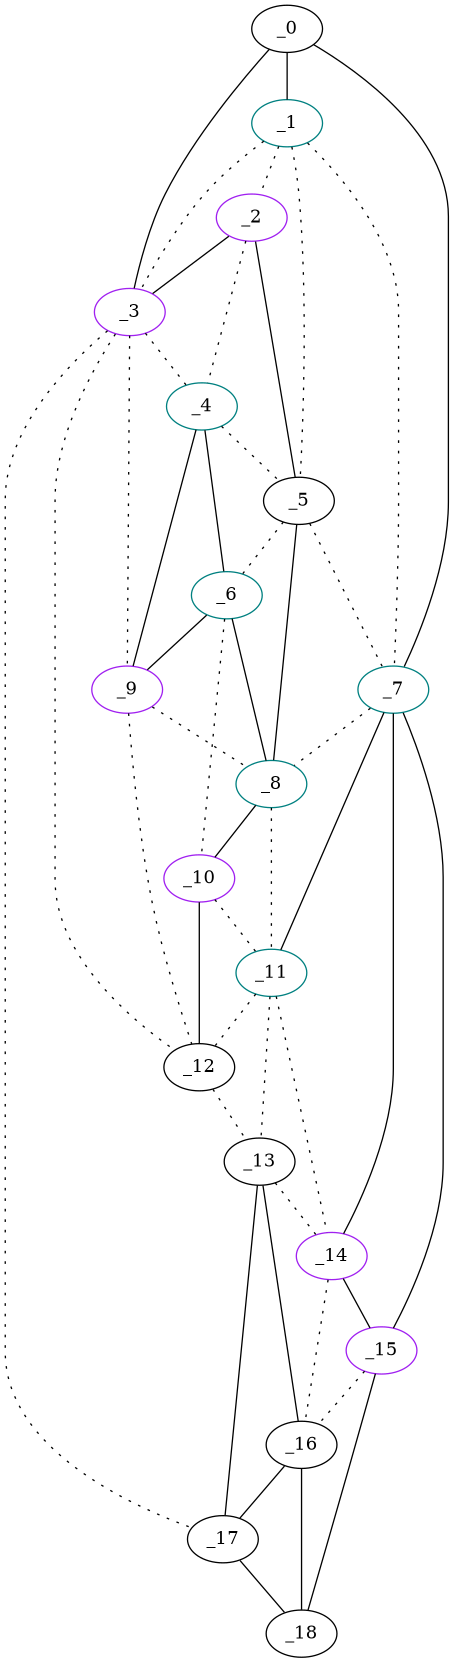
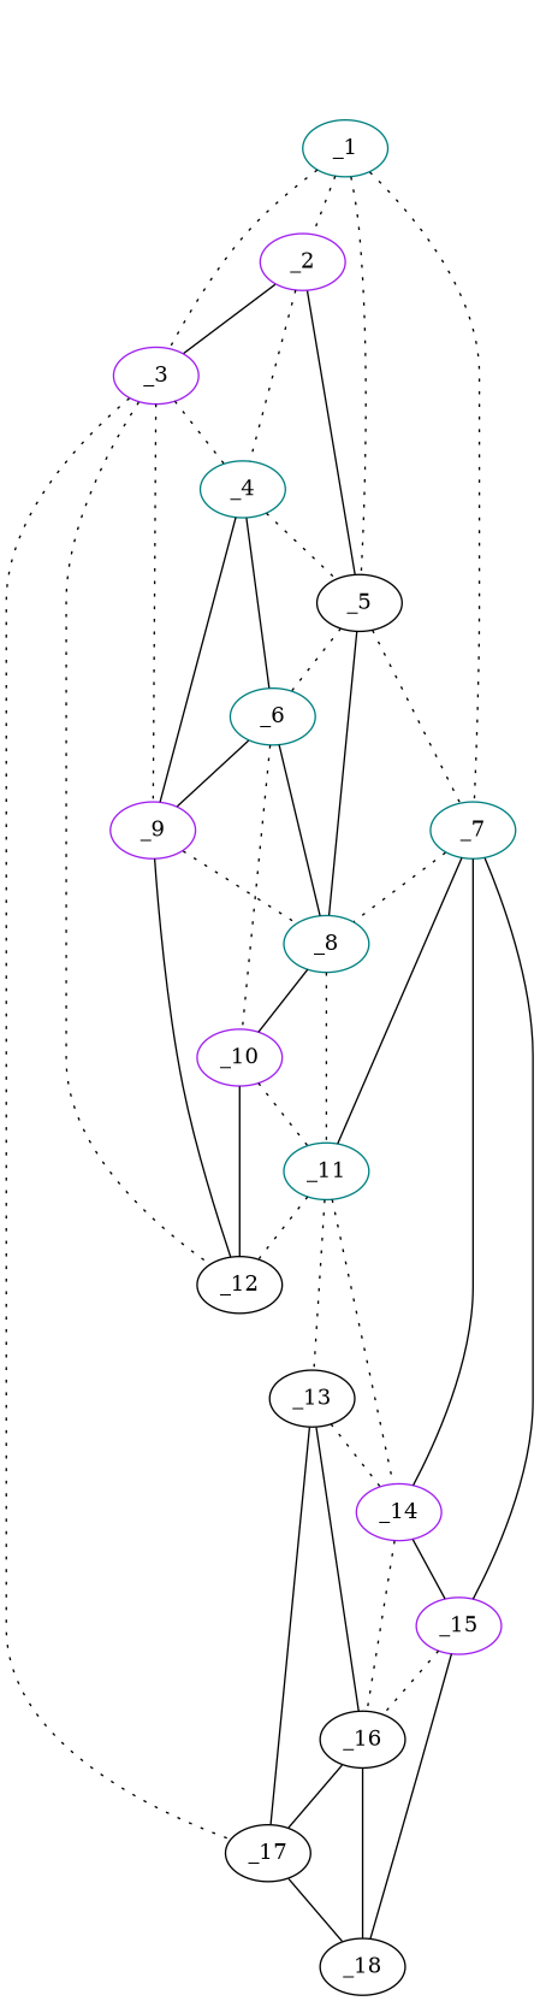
  graph {
    node [color=black x=88 y=33]
    edge [style=dotted valence=2]
-   _0 [x=5]
    _1 [color=teal x=18 y=32]
    _3 [color=purple x=39 y=25]
    _7 [color=teal x=53 y=79]
    _2 [color=purple x=36 y=37]
    _5 [x=40 y=41]
    _4 [color=teal x=39]
    _9 [color=purple x=62 y=48]
    _12 [x=83 y=59]
    _17 [x=123 y=72]
    _8 [color=teal x=55 y=66]
    _11 [color=teal x=73 y=63]
    _14 [color=purple y=83]
    _15 [color=purple y=102]
    _6 [color=teal x=52 y=48]
    _13 [y=63]
    _18 [x=123 y=93]
    _10 [color=purple x=66 y=54]
    _16 [x=104 y=84]
-   _0 -- _1 [style=solid]
-   _0 -- _3 [style=solid valence=1]
-   _0 -- _7 [style=solid valence=1]
    _1 -- _3 [valence=1]
    _1 -- _7 [valence=1]
    _1 -- _2
    _1 -- _5 [valence=1]
    _3 -- _4 [valence=1]
    _3 -- _9
    _3 -- _12
    _3 -- _17 [valence=1]
    _7 -- _8
    _7 -- _11 [style=solid valence=1]
    _7 -- _14 [style=solid]
    _7 -- _15 [style=solid valence=1]
    _2 -- _3 [style=solid]
    _2 -- _5 [style=solid]
    _2 -- _4
    _5 -- _7
    _5 -- _8 [style=solid valence=1]
    _5 -- _6 [valence=1]
    _4 -- _5 [valence=1]
    _4 -- _9 [style=solid valence=1]
    _4 -- _6 [style=solid]
-   _9 -- _12 [valence=1]
+   _9 -- _12 [style=solid valence=1]
    _9 -- _8 [valence=1]
-   _12 -- _13 [valence=1]
    _17 -- _18 [style=solid valence=1]
    _8 -- _11
    _8 -- _10 [style=solid]
    _11 -- _12 [valence=1]
    _11 -- _14
    _11 -- _13
    _14 -- _15 [style=solid]
    _14 -- _16
    _15 -- _18 [style=solid valence=1]
    _15 -- _16 [valence=1]
    _6 -- _9 [style=solid]
    _6 -- _8 [style=solid]
    _6 -- _10
    _13 -- _17 [style=solid]
    _13 -- _14 [valence=1]
    _13 -- _16 [style=solid valence=1]
    _10 -- _12 [style=solid]
    _10 -- _11
    _16 -- _17 [style=solid valence=1]
    _16 -- _18 [style=solid]
  }
